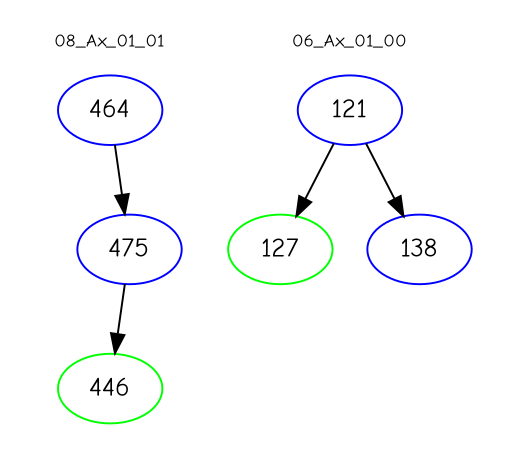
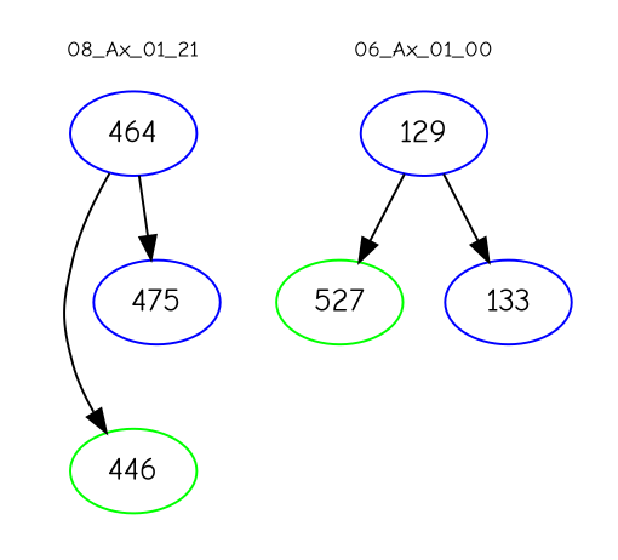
  digraph {
    fontname="Comic Neue"
    node [color=blue fontname="Comic Neue"]
    edge [color=black fontname="Comic Neue"]
    n1 [label=464]
    n2 [color=green label=446]
    n3 [label=475]
-   n4 [label=121]
-   n5 [color=green label=127]
-   n6 [label=138]
+   n4 [label=129]
+   n5 [color=green label=527]
+   n6 [label=133]
    subgraph cluster_1 {
      color=white
      fontsize=10
-     label="08_Ax_01_01"
+     label="08_Ax_01_21"
      n1
      n2
      n3
    }
    subgraph cluster_2 {
      color=white
      fontsize=10
      label="06_Ax_01_00"
      n4
      n5
      n6
    }
-   n3 -> n2
+   n1 -> n2
    n1 -> n3
    n4 -> n5
    n4 -> n6
  }
